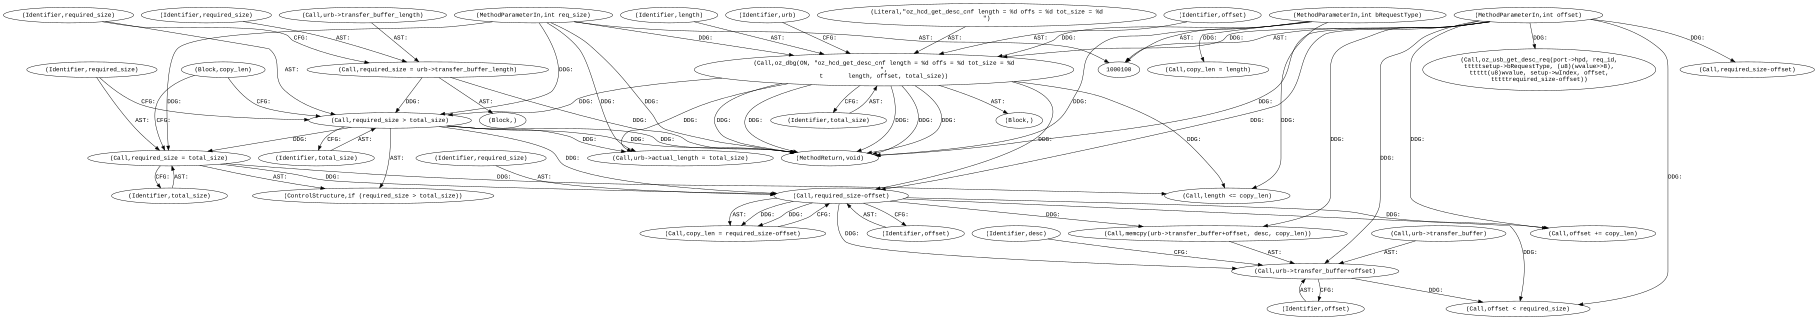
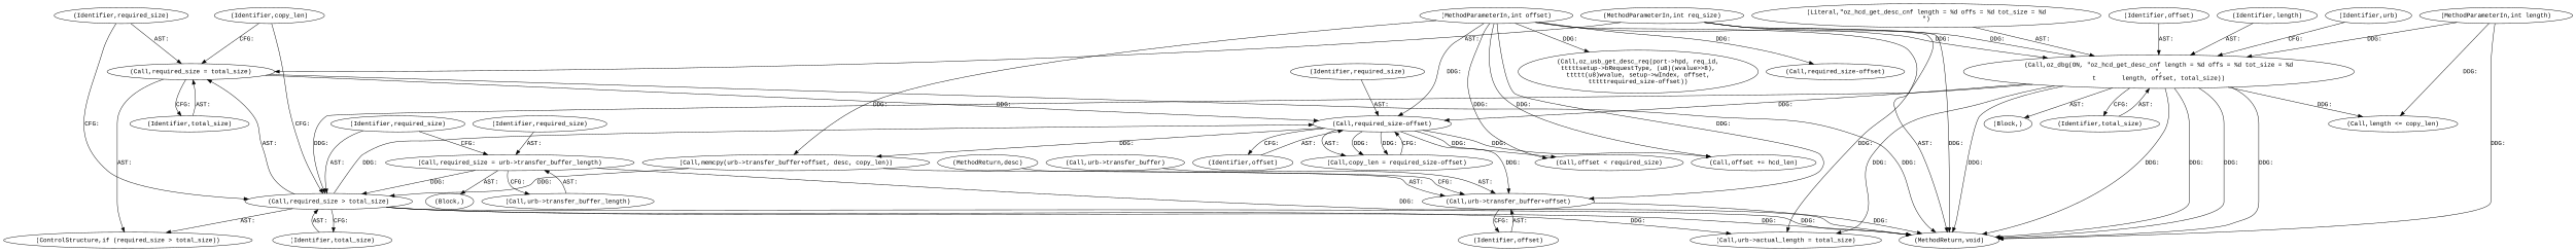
  digraph {
    fontname="Liberation Mono"
    node [fontname="Liberation Mono"]
    edge [fontname="Liberation Mono"]
    n1 [label="(Call,urb->transfer_buffer+offset)"]
    n2 [label="(Identifier,offset)"]
    n3 [label="(MethodReturn,void)"]
    n4 [label="(Call,memcpy(urb->transfer_buffer+offset, desc, copy_len))"]
    n5 [label="(Call,required_size-offset)"]
    n6 [label="(Identifier,offset)"]
-   n7 [label="(Call,offset += copy_len)"]
+   n7 [label="(Call,offset += hcd_len)"]
    n8 [label="(Call,offset < required_size)"]
    n9 [label="(Call,copy_len = required_size-offset)"]
    n10 [label="(Call,required_size = total_size)"]
    n11 [label="(Identifier,total_size)"]
    n12 [label="(ControlStructure,if (required_size > total_size))"]
    n13 [label="(Call,required_size > total_size)"]
    n14 [label="(Call,urb->actual_length = total_size)"]
    n15 [label="(Identifier,total_size)"]
    n16 [label="(Call,required_size = urb->transfer_buffer_length)"]
    n17 [label="(Block,)"]
    n18 [label="(Call,urb->transfer_buffer_length)"]
    n19 [label="(Call,oz_dbg(ON, \"oz_hcd_get_desc_cnf length = %d offs = %d tot_size = %d\n\",\n\t       length, offset, total_size))"]
    n20 [label="(Block,)"]
    n21 [label="(Identifier,total_size)"]
    n22 [label="(Call,length <= copy_len)"]
-   n23 [label="(MethodParameterIn,int bRequestType)"]
-   n24 [label="(Call,copy_len = length)"]
-   1000100
+   n23 [label="(MethodParameterIn,int length)"]
    n26 [label="(MethodParameterIn,int offset)"]
    n27 [label="(Call,oz_usb_get_desc_req(port->hpd, req_id,\n\t\t\t\t\tsetup->bRequestType, (u8)(wvalue>>8),\n\t\t\t\t\t(u8)wvalue, setup->wIndex, offset,\n\t\t\t\t\trequired_size-offset))"]
    n28 [label="(Call,required_size-offset)"]
    n29 [label="(MethodParameterIn,int req_size)"]
    n30 [label="(Identifier,required_size)"]
    n31 [label="(Identifier,urb)"]
    n32 [label="(Identifier,required_size)"]
    n33 [label="(Call,urb->transfer_buffer)"]
    n34 [label="(Literal,\"oz_hcd_get_desc_cnf length = %d offs = %d tot_size = %d\n\")"]
    n35 [label="(Identifier,required_size)"]
-   n36 [label="(Identifier,desc)"]
+   n36 [label="(MethodReturn,desc)"]
    n37 [label="(Identifier,required_size)"]
-   n38 [label="(Block,copy_len)"]
+   n38 [label="(Identifier,copy_len)"]
    n39 [label="(Identifier,offset)"]
    n40 [label="(Identifier,length)"]
    n1 -> n2 [label="CFG: "]
-   n1 -> n8 [label="DDG: "]
+   n1 -> n3 [label="DDG: "]
    n2 -> n1 [label="AST: "]
    n4 -> n1 [label="AST: "]
    n5 -> n1 [label="DDG: "]
    n5 -> n4 [label="DDG: "]
    n5 -> n6 [label="CFG: "]
    n5 -> n7 [label="DDG: "]
    n5 -> n8 [label="DDG: "]
    n5 -> n9 [label="AST: "]
    n5 -> n9 [label="DDG: "]
    n5 -> n9 [label="DDG: "]
    n6 -> n5 [label="AST: "]
    n9 -> n5 [label="CFG: "]
-   n10 -> n22 [label="DDG: "]
+   n10 -> n3 [label="DDG: "]
    n10 -> n5 [label="DDG: "]
    n10 -> n11 [label="CFG: "]
    n10 -> n12 [label="AST: "]
    n11 -> n10 [label="AST: "]
    n13 -> n3 [label="DDG: "]
    n13 -> n3 [label="DDG: "]
    n13 -> n5 [label="DDG: "]
-   n13 -> n10 [label="DDG: "]
+   n13 -> n10 [label="AST: "]
    n13 -> n12 [label="AST: "]
    n13 -> n14 [label="DDG: "]
    n13 -> n15 [label="CFG: "]
    n15 -> n13 [label="AST: "]
    n16 -> n3 [label="DDG: "]
    n16 -> n13 [label="DDG: "]
    n16 -> n17 [label="AST: "]
+   n16 -> n18 [label="CFG: "]
    n18 -> n16 [label="AST: "]
    n19 -> n3 [label="DDG: "]
    n19 -> n3 [label="DDG: "]
    n19 -> n3 [label="DDG: "]
    n19 -> n3 [label="DDG: "]
    n19 -> n3 [label="DDG: "]
    n19 -> n5 [label="DDG: "]
    n19 -> n13 [label="DDG: "]
    n19 -> n14 [label="DDG: "]
    n19 -> n20 [label="AST: "]
    n19 -> n21 [label="CFG: "]
    n19 -> n22 [label="DDG: "]
    n21 -> n19 [label="AST: "]
    n23 -> n3 [label="DDG: "]
    n23 -> n19 [label="DDG: "]
    n23 -> n22 [label="DDG: "]
-   n23 -> n24 [label="DDG: "]
-   n23 -> 1000100 [label="AST: "]
    n26 -> n1 [label="DDG: "]
-   n26 -> n3 [label="DDG: "]
+   n26 -> n3 [label="AST: "]
    n26 -> n4 [label="DDG: "]
    n26 -> n5 [label="DDG: "]
    n26 -> n7 [label="DDG: "]
    n26 -> n8 [label="DDG: "]
    n26 -> n19 [label="DDG: "]
-   n26 -> 1000100 [label="AST: "]
    n26 -> n27 [label="DDG: "]
    n26 -> n28 [label="DDG: "]
    n29 -> n3 [label="DDG: "]
-   n29 -> n10 [label="DDG: "]
-   n29 -> n13 [label="DDG: "]
+   n29 -> n10 [label="AST: "]
+   n4 -> n13 [label="DDG: "]
    n29 -> n14 [label="DDG: "]
    n29 -> n19 [label="DDG: "]
-   n29 -> 1000100 [label="AST: "]
    n30 -> n16 [label="AST: "]
    n31 -> n19 [label="CFG: "]
    n32 -> n10 [label="AST: "]
    n32 -> n13 [label="CFG: "]
    n33 -> n1 [label="AST: "]
    n34 -> n19 [label="AST: "]
    n35 -> n5 [label="AST: "]
    n36 -> n1 [label="CFG: "]
    n37 -> n13 [label="AST: "]
    n37 -> n16 [label="CFG: "]
    n38 -> n10 [label="CFG: "]
    n38 -> n13 [label="CFG: "]
    n39 -> n19 [label="AST: "]
    n40 -> n19 [label="AST: "]
  }
